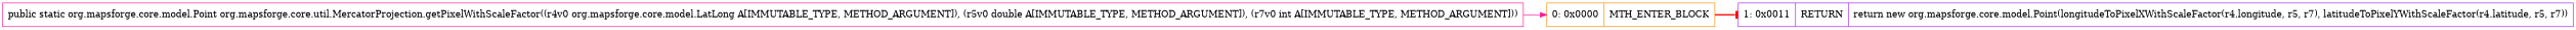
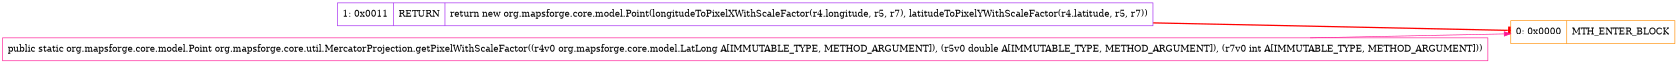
  digraph {
    rankdir=LR
    node [shape=record]
    n1 [label="{0\:\ 0x0000|MTH_ENTER_BLOCK\l}" color=darkorange]
    n2 [label="{1\:\ 0x0011|RETURN\l|return new org.mapsforge.core.model.Point(longitudeToPixelXWithScaleFactor(r4.longitude, r5, r7), latitudeToPixelYWithScaleFactor(r4.latitude, r5, r7))\l}" color=purple]
    n3 [label="{public static org.mapsforge.core.model.Point org.mapsforge.core.util.MercatorProjection.getPixelWithScaleFactor((r4v0 org.mapsforge.core.model.LatLong A[IMMUTABLE_TYPE, METHOD_ARGUMENT]), (r5v0 double A[IMMUTABLE_TYPE, METHOD_ARGUMENT]), (r7v0 int A[IMMUTABLE_TYPE, METHOD_ARGUMENT])) }" color=deeppink]
-   n1 -> n2 [color=red style=bold arrowhead=tee]
+   n2 -> n1 [color=red style=bold arrowhead=tee]
    n3 -> n1 [color=deeppink style=solid arrowhead=normal]
  }
